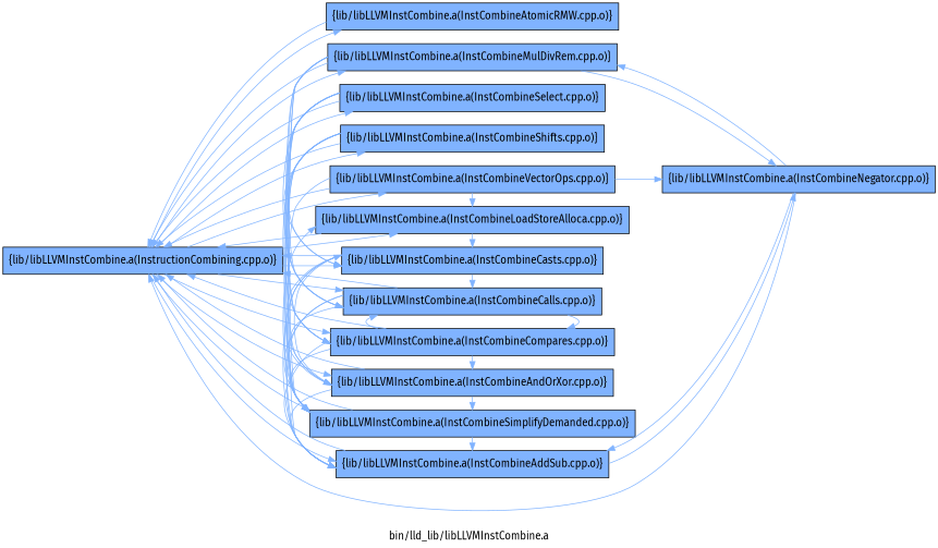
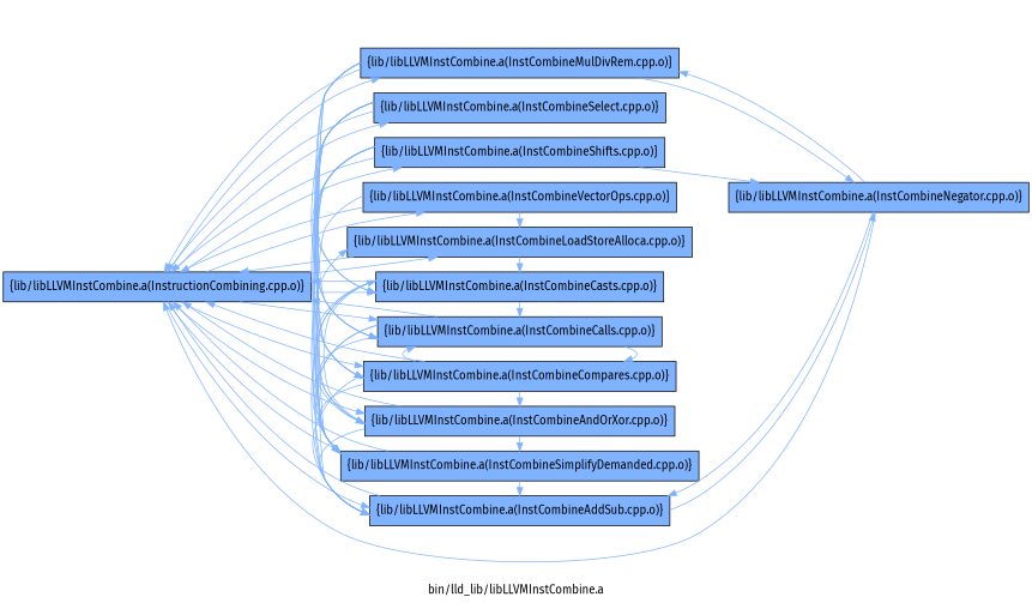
  digraph {
    fontname="Fira Sans"
    label="bin/lld_lib/libLLVMInstCombine.a"
    rankdir=LR
    node [fillcolor="0.600000 0.5 1" fontname="Fira Sans" group=1 shape=box style=filled]
    edge [color="0.600000 0.5 1" fontname="Fira Sans"]
    n1 [label="{lib/libLLVMInstCombine.a(InstructionCombining.cpp.o)}"]
    n2 [label="{lib/libLLVMInstCombine.a(InstCombineAddSub.cpp.o)}"]
-   n3 [label="{lib/libLLVMInstCombine.a(InstCombineAtomicRMW.cpp.o)}"]
    n4 [label="{lib/libLLVMInstCombine.a(InstCombineAndOrXor.cpp.o)}"]
    n5 [label="{lib/libLLVMInstCombine.a(InstCombineCalls.cpp.o)}"]
    n6 [label="{lib/libLLVMInstCombine.a(InstCombineCasts.cpp.o)}"]
    n7 [label="{lib/libLLVMInstCombine.a(InstCombineCompares.cpp.o)}"]
    n8 [label="{lib/libLLVMInstCombine.a(InstCombineLoadStoreAlloca.cpp.o)}"]
    n9 [label="{lib/libLLVMInstCombine.a(InstCombineMulDivRem.cpp.o)}"]
    n10 [label="{lib/libLLVMInstCombine.a(InstCombineSelect.cpp.o)}"]
    n11 [label="{lib/libLLVMInstCombine.a(InstCombineShifts.cpp.o)}"]
    n12 [label="{lib/libLLVMInstCombine.a(InstCombineSimplifyDemanded.cpp.o)}"]
    n13 [label="{lib/libLLVMInstCombine.a(InstCombineVectorOps.cpp.o)}"]
    n14 [label="{lib/libLLVMInstCombine.a(InstCombineNegator.cpp.o)}"]
    subgraph sub_1 {
      rank=same
      n1
    }
    subgraph sub_2 {
      rank=same
      n2
-     n3
      n4
      n5
      n6
      n7
      n8
      n9
      n10
      n11
      n12
      n13
    }
    n1 -> n2
-   n1 -> n3
    n1 -> n4
    n1 -> n5
    n1 -> n6
    n1 -> n7
    n1 -> n8
    n1 -> n9
    n1 -> n10
    n1 -> n11
    n1 -> n12
    n1 -> n13
    n2 -> n1
    n2 -> n14
-   n3 -> n1
    n4 -> n1
    n4 -> n2
    n4 -> n6
    n4 -> n12
    n5 -> n1
    n5 -> n2
    n5 -> n4
    n5 -> n7
    n5 -> n12
    n6 -> n1
    n6 -> n2
    n6 -> n4
    n6 -> n5
    n6 -> n12
    n7 -> n1
    n7 -> n2
    n7 -> n4
    n7 -> n5
    n7 -> n12
    n8 -> n1
    n8 -> n6
    n9 -> n1
    n9 -> n2
    n9 -> n5
    n9 -> n7
    n9 -> n12
    n9 -> n14
    n10 -> n1
    n10 -> n4
    n10 -> n5
    n10 -> n6
    n10 -> n7
    n10 -> n12
    n11 -> n1
    n11 -> n2
    n11 -> n5
    n11 -> n6
    n11 -> n7
    n11 -> n12
    n12 -> n1
    n12 -> n2
    n12 -> n8
    n13 -> n1
    n13 -> n8
    n13 -> n12
-   n13 -> n14
+   n11 -> n14
    n14 -> n1
    n14 -> n2
    n14 -> n9
  }
